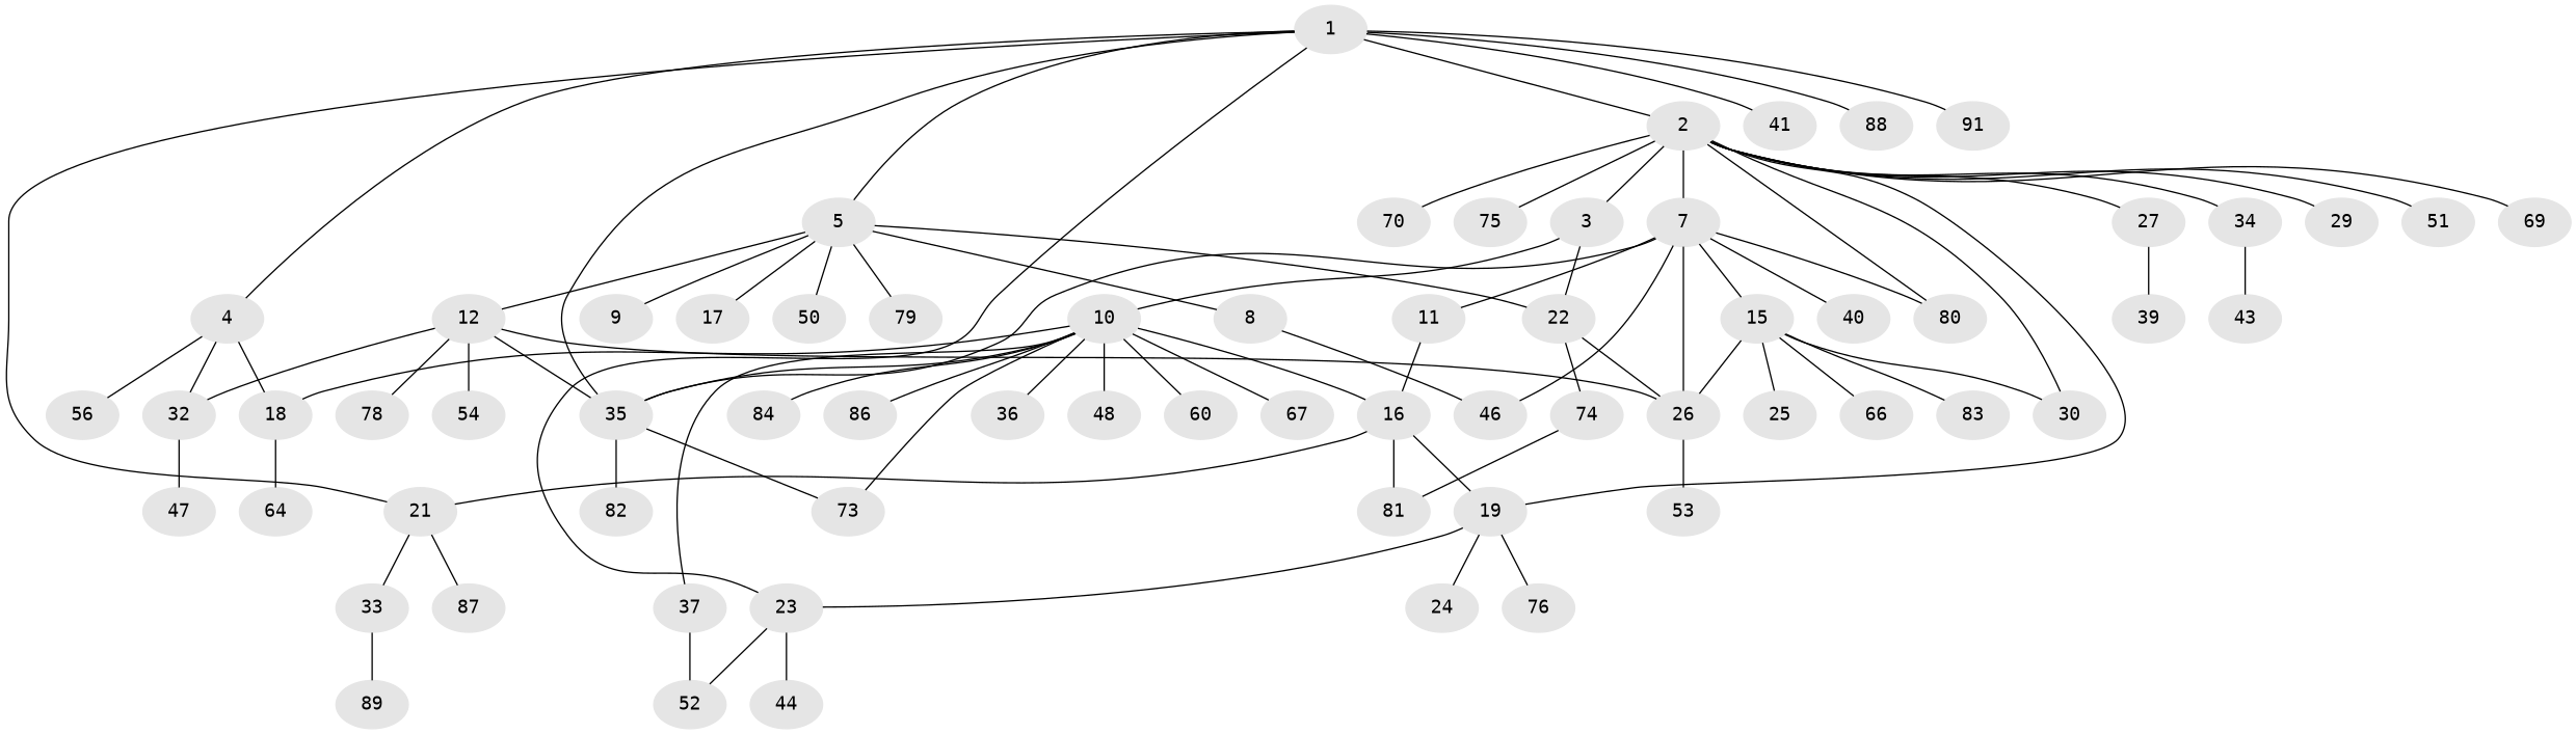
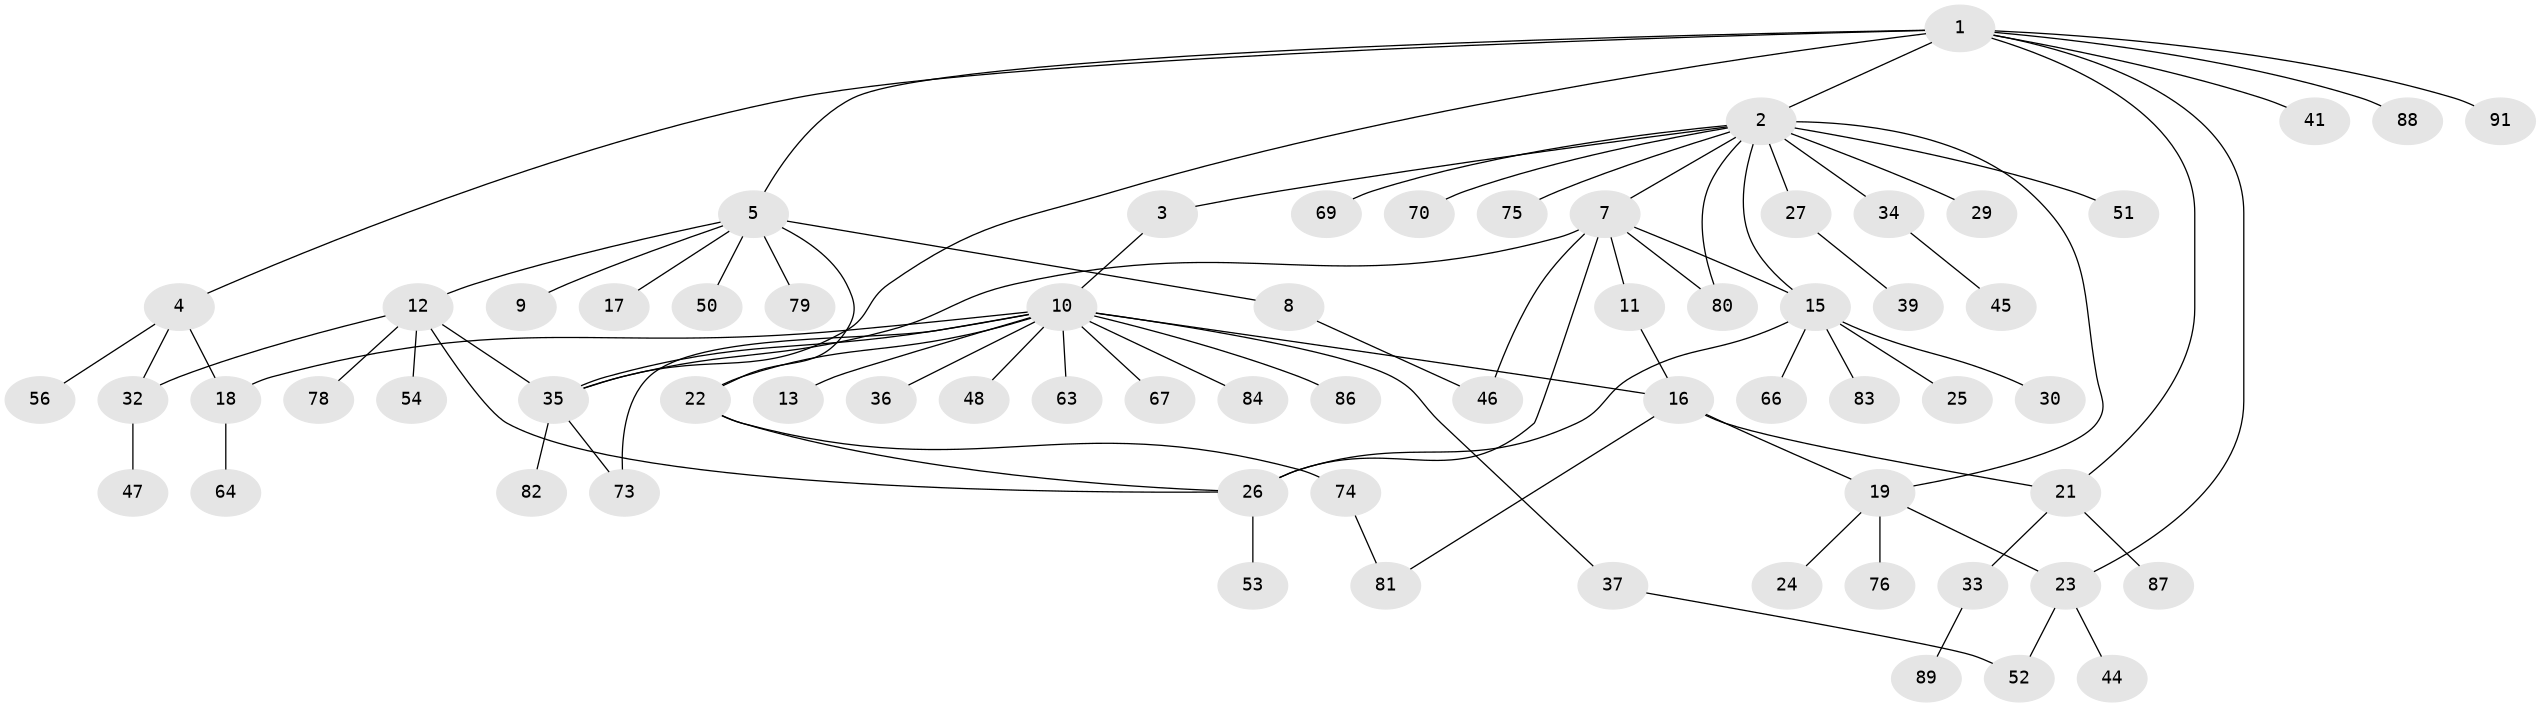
  graph {
    fontname="DejaVu Sans Mono"
    node [color=gray90 fontname="DejaVu Sans Mono" style=filled]
    edge [fontname="DejaVu Sans Mono"]
    1 [super="+6"]
    2 [super="+45"]
    4 [super="+65"]
    5 [super="+85"]
    21 [super="+72"]
    23 [super="+55"]
    35 [super="+58"]
    41
    88
    91
    3
    7 [super="+77"]
    15 [super="+57"]
    19 [super="+71"]
    27
    29
    34
    51
    n19 [label=69]
    70
    75
    80
    18 [super="+31"]
    32 [super="+38"]
    56
    8
    9 [super="+14"]
    12 [super="+92"]
    17 [super="+68"]
    22 [super="+62"]
    50
    79
    33 [super="+49"]
    87
    44
    52
    73
    82
    10 [super="+61"]
    11 [super="+20"]
    26 [super="+28"]
-   40
    46
    25
    30
    66
    83
    24
    76
    39 [super="+69"]
-   43
+   43 [label=45]
+   13
    16 [super="+42"]
    36
    37
    48
-   60
+   60 [label=63]
    67 [super="+90"]
    84
    86
    64
    47
    54
    78
    74
    53
    81
    89
    1 -- 2 [weight=2]
    1 -- 4
    1 -- 5
    1 -- 21
    1 -- 23
    1 -- 35
    1 -- 41
    1 -- 88
    1 -- 91
    2 -- 3
    2 -- 7
-   2 -- 30
+   2 -- 15
    2 -- 19
    2 -- 27
    2 -- 29
    2 -- 34
    2 -- 51
    2 -- n19
    2 -- 70
    2 -- 75
    2 -- 80
    4 -- 18
    4 -- 32
    4 -- 56
    5 -- 8
    5 -- 9
    5 -- 12
    5 -- 17
    5 -- 22
    5 -- 50
    5 -- 79
    21 -- 33
    21 -- 87
    23 -- 44
    23 -- 52
    35 -- 73
    35 -- 82
    3 -- 10
    7 -- 35 [weight=2]
    7 -- 15
    7 -- 80
    7 -- 11
    7 -- 26 [weight=2]
-   7 -- 40
    7 -- 46
    15 -- 26
    15 -- 25
    15 -- 30
    15 -- 66
    15 -- 83
    19 -- 23
    19 -- 24
    19 -- 76
    27 -- 39
    34 -- 43
    18 -- 64
    32 -- 47
    8 -- 46
    12 -- 35
    12 -- 32
    12 -- 26
    12 -- 54
    12 -- 78
    22 -- 26
    22 -- 74
    33 -- 89
    10 -- 35
    10 -- 18
-   3 -- 22
+   10 -- 22
    10 -- 73
+   10 -- 13
    10 -- 16
    10 -- 36
    10 -- 37
    10 -- 48
    10 -- 60
    10 -- 67
    10 -- 84
    10 -- 86
    11 -- 16
    26 -- 53
    16 -- 21
    16 -- 19
    16 -- 81
    37 -- 52
    74 -- 81
  }
